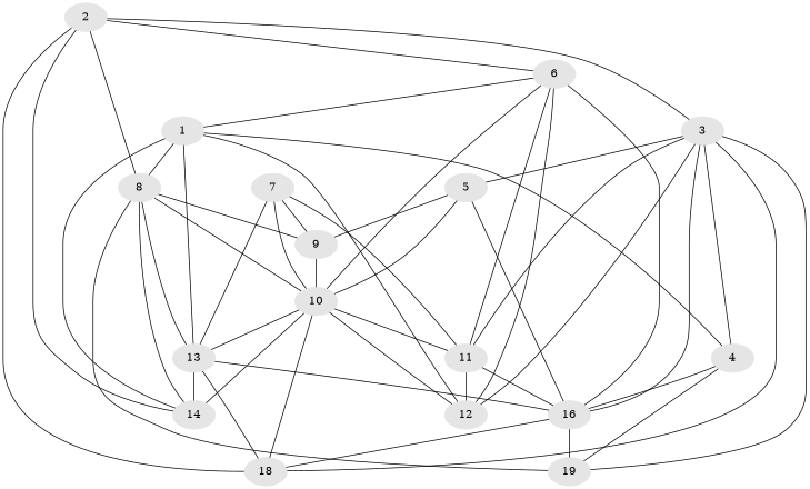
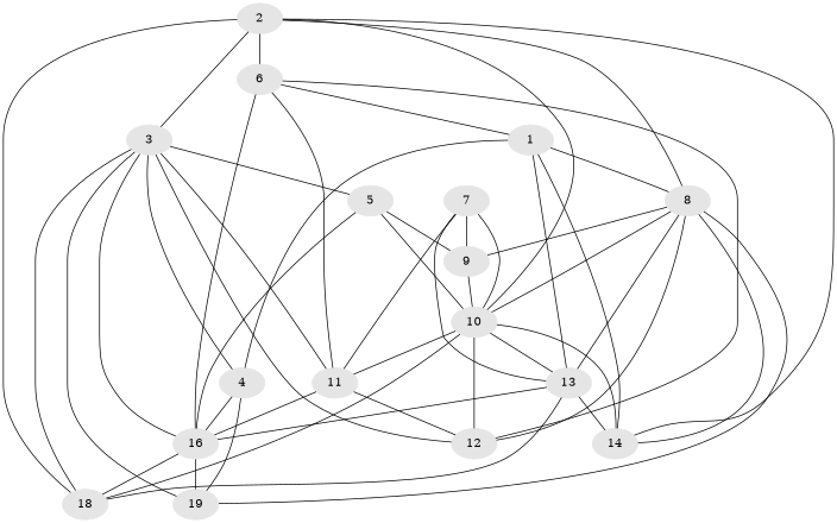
  graph {
    node [color=gray90 style=filled]
    edge [weight=1.0]
    1
    4
    8
    12
    13
    14
    16
    19
    10
    9
    18
    2
    3
    6
    5
    11
    7
    1 -- 4
    1 -- 8 [weight=2.0]
-   1 -- 12
+   8 -- 12
    1 -- 13
    1 -- 14
    4 -- 16 [weight=2.0]
    4 -- 19
    8 -- 13
    8 -- 14
    8 -- 19
    8 -- 10
    8 -- 9
    13 -- 14 [weight=3.0]
    13 -- 16
    13 -- 18
    16 -- 19 [weight=2.0]
    16 -- 18
    10 -- 12
    10 -- 13
    10 -- 14
    10 -- 18
    10 -- 11
    9 -- 10
    2 -- 8
    2 -- 14
-   6 -- 10
+   2 -- 10
    2 -- 18 [weight=2.0]
    2 -- 3
    2 -- 6
    3 -- 4
    3 -- 12
    3 -- 16
    3 -- 19
    3 -- 18
    3 -- 5 [weight=2.0]
    3 -- 11
    6 -- 1
    6 -- 12
    6 -- 16 [weight=3.0]
    6 -- 11
    5 -- 16 [weight=3.0]
    5 -- 10 [weight=3.0]
    5 -- 9
    11 -- 12
    11 -- 16 [weight=3.0]
    7 -- 13
    7 -- 10 [weight=2.0]
    7 -- 9
    7 -- 11
  }
